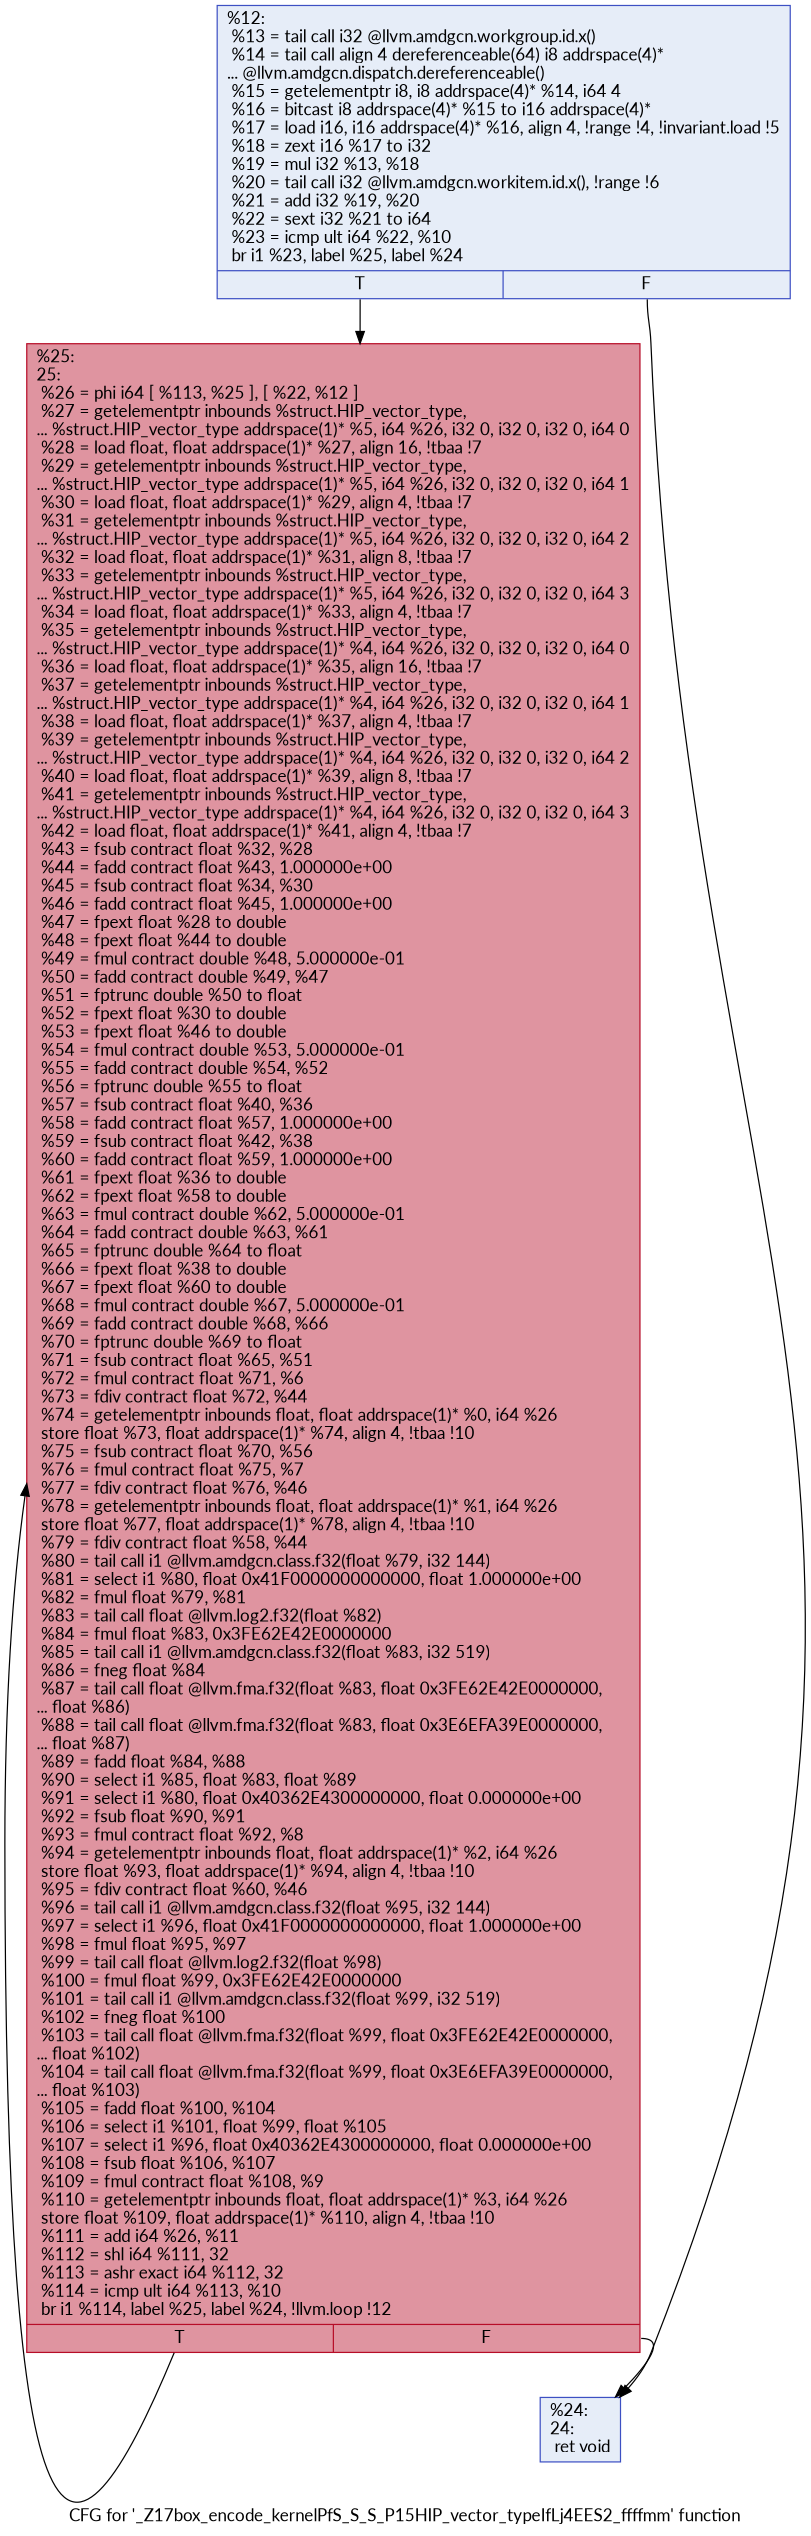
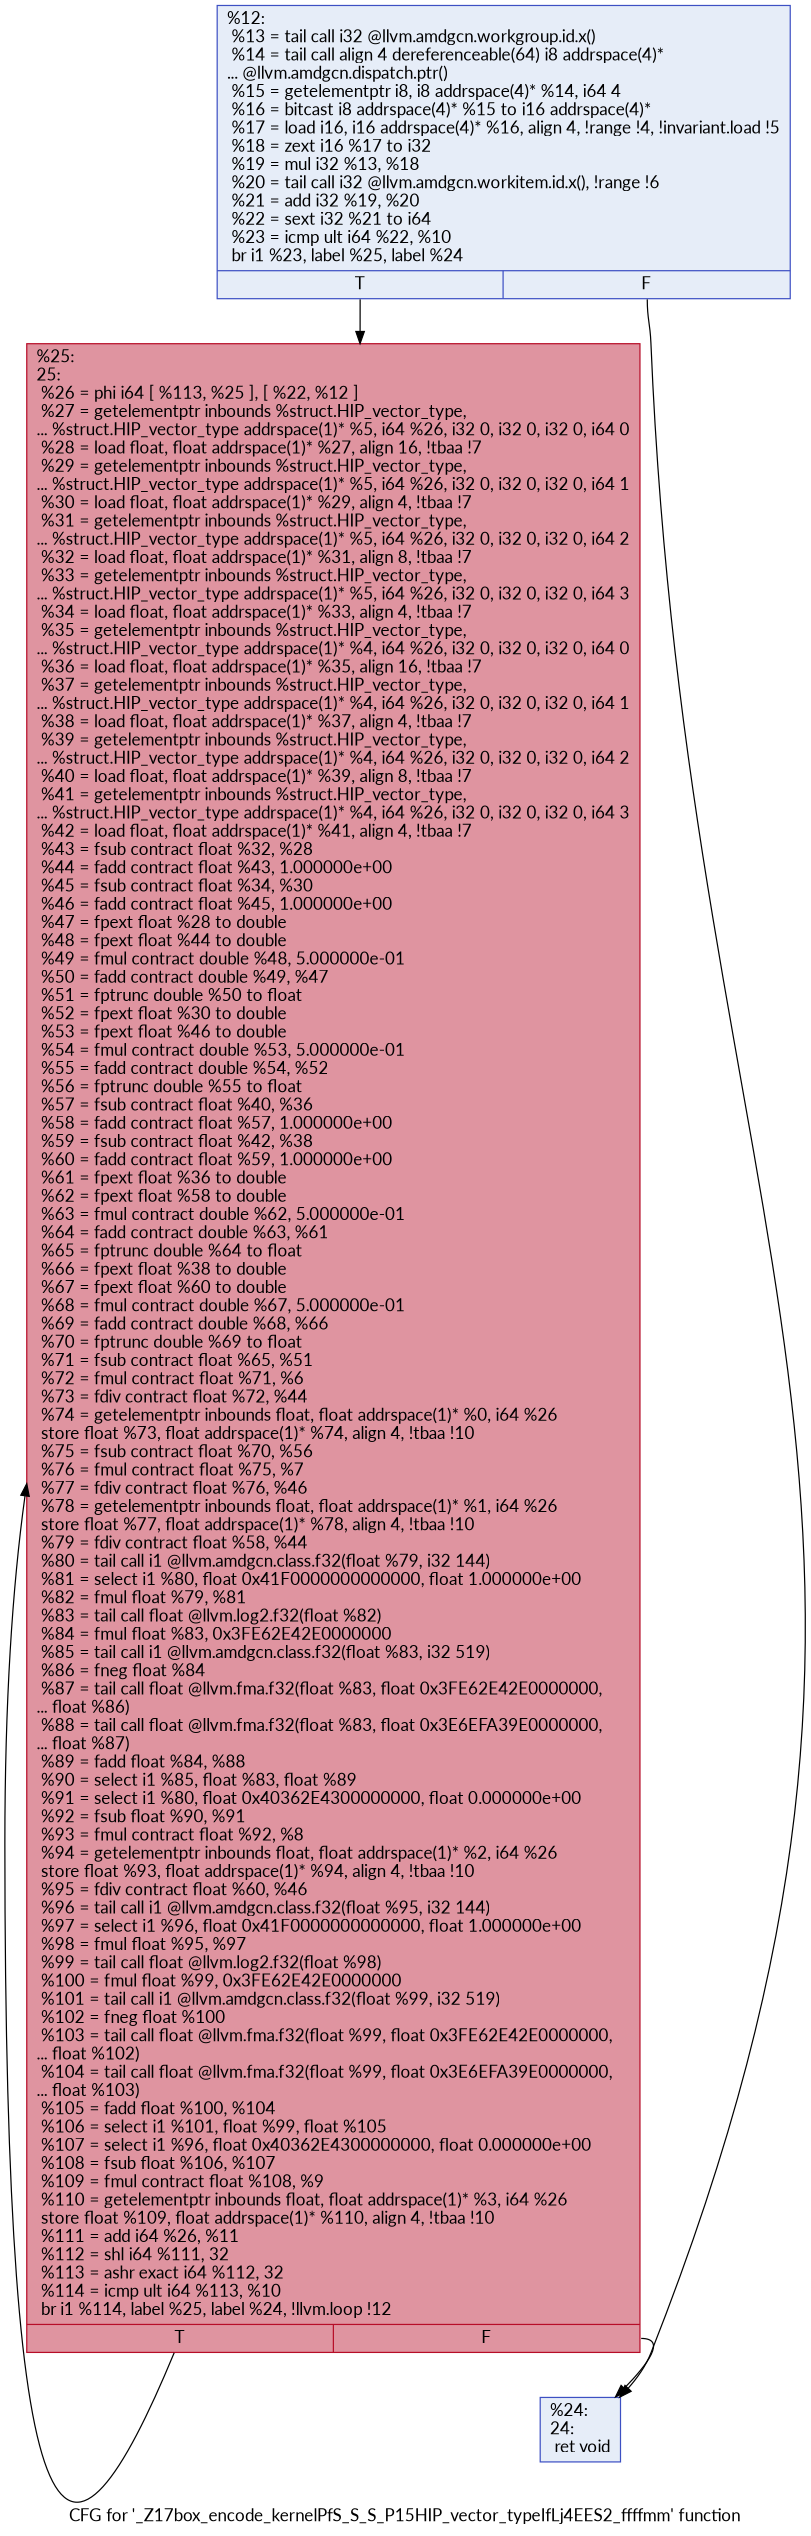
  digraph {
    label="CFG for '_Z17box_encode_kernelPfS_S_S_P15HIP_vector_typeIfLj4EES2_ffffmm' function"
    fontname=Lato
    node [color="#3d50c3ff" fillcolor="#c7d7f070" shape=record style=filled fontname=Lato]
    edge [tailport=s0 fontname=Lato]
-   n1 [label="{%12:\l  %13 = tail call i32 @llvm.amdgcn.workgroup.id.x()\l  %14 = tail call align 4 dereferenceable(64) i8 addrspace(4)*\l... @llvm.amdgcn.dispatch.dereferenceable()\l  %15 = getelementptr i8, i8 addrspace(4)* %14, i64 4\l  %16 = bitcast i8 addrspace(4)* %15 to i16 addrspace(4)*\l  %17 = load i16, i16 addrspace(4)* %16, align 4, !range !4, !invariant.load !5\l  %18 = zext i16 %17 to i32\l  %19 = mul i32 %13, %18\l  %20 = tail call i32 @llvm.amdgcn.workitem.id.x(), !range !6\l  %21 = add i32 %19, %20\l  %22 = sext i32 %21 to i64\l  %23 = icmp ult i64 %22, %10\l  br i1 %23, label %25, label %24\l|{<s0>T|<s1>F}}"]
+   n1 [label="{%12:\l  %13 = tail call i32 @llvm.amdgcn.workgroup.id.x()\l  %14 = tail call align 4 dereferenceable(64) i8 addrspace(4)*\l... @llvm.amdgcn.dispatch.ptr()\l  %15 = getelementptr i8, i8 addrspace(4)* %14, i64 4\l  %16 = bitcast i8 addrspace(4)* %15 to i16 addrspace(4)*\l  %17 = load i16, i16 addrspace(4)* %16, align 4, !range !4, !invariant.load !5\l  %18 = zext i16 %17 to i32\l  %19 = mul i32 %13, %18\l  %20 = tail call i32 @llvm.amdgcn.workitem.id.x(), !range !6\l  %21 = add i32 %19, %20\l  %22 = sext i32 %21 to i64\l  %23 = icmp ult i64 %22, %10\l  br i1 %23, label %25, label %24\l|{<s0>T|<s1>F}}"]
    n2 [color="#b70d28ff" fillcolor="#b70d2870" label="{%25:\l25:                                               \l  %26 = phi i64 [ %113, %25 ], [ %22, %12 ]\l  %27 = getelementptr inbounds %struct.HIP_vector_type,\l... %struct.HIP_vector_type addrspace(1)* %5, i64 %26, i32 0, i32 0, i32 0, i64 0\l  %28 = load float, float addrspace(1)* %27, align 16, !tbaa !7\l  %29 = getelementptr inbounds %struct.HIP_vector_type,\l... %struct.HIP_vector_type addrspace(1)* %5, i64 %26, i32 0, i32 0, i32 0, i64 1\l  %30 = load float, float addrspace(1)* %29, align 4, !tbaa !7\l  %31 = getelementptr inbounds %struct.HIP_vector_type,\l... %struct.HIP_vector_type addrspace(1)* %5, i64 %26, i32 0, i32 0, i32 0, i64 2\l  %32 = load float, float addrspace(1)* %31, align 8, !tbaa !7\l  %33 = getelementptr inbounds %struct.HIP_vector_type,\l... %struct.HIP_vector_type addrspace(1)* %5, i64 %26, i32 0, i32 0, i32 0, i64 3\l  %34 = load float, float addrspace(1)* %33, align 4, !tbaa !7\l  %35 = getelementptr inbounds %struct.HIP_vector_type,\l... %struct.HIP_vector_type addrspace(1)* %4, i64 %26, i32 0, i32 0, i32 0, i64 0\l  %36 = load float, float addrspace(1)* %35, align 16, !tbaa !7\l  %37 = getelementptr inbounds %struct.HIP_vector_type,\l... %struct.HIP_vector_type addrspace(1)* %4, i64 %26, i32 0, i32 0, i32 0, i64 1\l  %38 = load float, float addrspace(1)* %37, align 4, !tbaa !7\l  %39 = getelementptr inbounds %struct.HIP_vector_type,\l... %struct.HIP_vector_type addrspace(1)* %4, i64 %26, i32 0, i32 0, i32 0, i64 2\l  %40 = load float, float addrspace(1)* %39, align 8, !tbaa !7\l  %41 = getelementptr inbounds %struct.HIP_vector_type,\l... %struct.HIP_vector_type addrspace(1)* %4, i64 %26, i32 0, i32 0, i32 0, i64 3\l  %42 = load float, float addrspace(1)* %41, align 4, !tbaa !7\l  %43 = fsub contract float %32, %28\l  %44 = fadd contract float %43, 1.000000e+00\l  %45 = fsub contract float %34, %30\l  %46 = fadd contract float %45, 1.000000e+00\l  %47 = fpext float %28 to double\l  %48 = fpext float %44 to double\l  %49 = fmul contract double %48, 5.000000e-01\l  %50 = fadd contract double %49, %47\l  %51 = fptrunc double %50 to float\l  %52 = fpext float %30 to double\l  %53 = fpext float %46 to double\l  %54 = fmul contract double %53, 5.000000e-01\l  %55 = fadd contract double %54, %52\l  %56 = fptrunc double %55 to float\l  %57 = fsub contract float %40, %36\l  %58 = fadd contract float %57, 1.000000e+00\l  %59 = fsub contract float %42, %38\l  %60 = fadd contract float %59, 1.000000e+00\l  %61 = fpext float %36 to double\l  %62 = fpext float %58 to double\l  %63 = fmul contract double %62, 5.000000e-01\l  %64 = fadd contract double %63, %61\l  %65 = fptrunc double %64 to float\l  %66 = fpext float %38 to double\l  %67 = fpext float %60 to double\l  %68 = fmul contract double %67, 5.000000e-01\l  %69 = fadd contract double %68, %66\l  %70 = fptrunc double %69 to float\l  %71 = fsub contract float %65, %51\l  %72 = fmul contract float %71, %6\l  %73 = fdiv contract float %72, %44\l  %74 = getelementptr inbounds float, float addrspace(1)* %0, i64 %26\l  store float %73, float addrspace(1)* %74, align 4, !tbaa !10\l  %75 = fsub contract float %70, %56\l  %76 = fmul contract float %75, %7\l  %77 = fdiv contract float %76, %46\l  %78 = getelementptr inbounds float, float addrspace(1)* %1, i64 %26\l  store float %77, float addrspace(1)* %78, align 4, !tbaa !10\l  %79 = fdiv contract float %58, %44\l  %80 = tail call i1 @llvm.amdgcn.class.f32(float %79, i32 144)\l  %81 = select i1 %80, float 0x41F0000000000000, float 1.000000e+00\l  %82 = fmul float %79, %81\l  %83 = tail call float @llvm.log2.f32(float %82)\l  %84 = fmul float %83, 0x3FE62E42E0000000\l  %85 = tail call i1 @llvm.amdgcn.class.f32(float %83, i32 519)\l  %86 = fneg float %84\l  %87 = tail call float @llvm.fma.f32(float %83, float 0x3FE62E42E0000000,\l... float %86)\l  %88 = tail call float @llvm.fma.f32(float %83, float 0x3E6EFA39E0000000,\l... float %87)\l  %89 = fadd float %84, %88\l  %90 = select i1 %85, float %83, float %89\l  %91 = select i1 %80, float 0x40362E4300000000, float 0.000000e+00\l  %92 = fsub float %90, %91\l  %93 = fmul contract float %92, %8\l  %94 = getelementptr inbounds float, float addrspace(1)* %2, i64 %26\l  store float %93, float addrspace(1)* %94, align 4, !tbaa !10\l  %95 = fdiv contract float %60, %46\l  %96 = tail call i1 @llvm.amdgcn.class.f32(float %95, i32 144)\l  %97 = select i1 %96, float 0x41F0000000000000, float 1.000000e+00\l  %98 = fmul float %95, %97\l  %99 = tail call float @llvm.log2.f32(float %98)\l  %100 = fmul float %99, 0x3FE62E42E0000000\l  %101 = tail call i1 @llvm.amdgcn.class.f32(float %99, i32 519)\l  %102 = fneg float %100\l  %103 = tail call float @llvm.fma.f32(float %99, float 0x3FE62E42E0000000,\l... float %102)\l  %104 = tail call float @llvm.fma.f32(float %99, float 0x3E6EFA39E0000000,\l... float %103)\l  %105 = fadd float %100, %104\l  %106 = select i1 %101, float %99, float %105\l  %107 = select i1 %96, float 0x40362E4300000000, float 0.000000e+00\l  %108 = fsub float %106, %107\l  %109 = fmul contract float %108, %9\l  %110 = getelementptr inbounds float, float addrspace(1)* %3, i64 %26\l  store float %109, float addrspace(1)* %110, align 4, !tbaa !10\l  %111 = add i64 %26, %11\l  %112 = shl i64 %111, 32\l  %113 = ashr exact i64 %112, 32\l  %114 = icmp ult i64 %113, %10\l  br i1 %114, label %25, label %24, !llvm.loop !12\l|{<s0>T|<s1>F}}"]
    n3 [label="{%24:\l24:                                               \l  ret void\l}"]
    n1 -> n2
    n1 -> n3 [tailport=s1]
    n2 -> n2
    n2 -> n3 [tailport=s1]
  }
